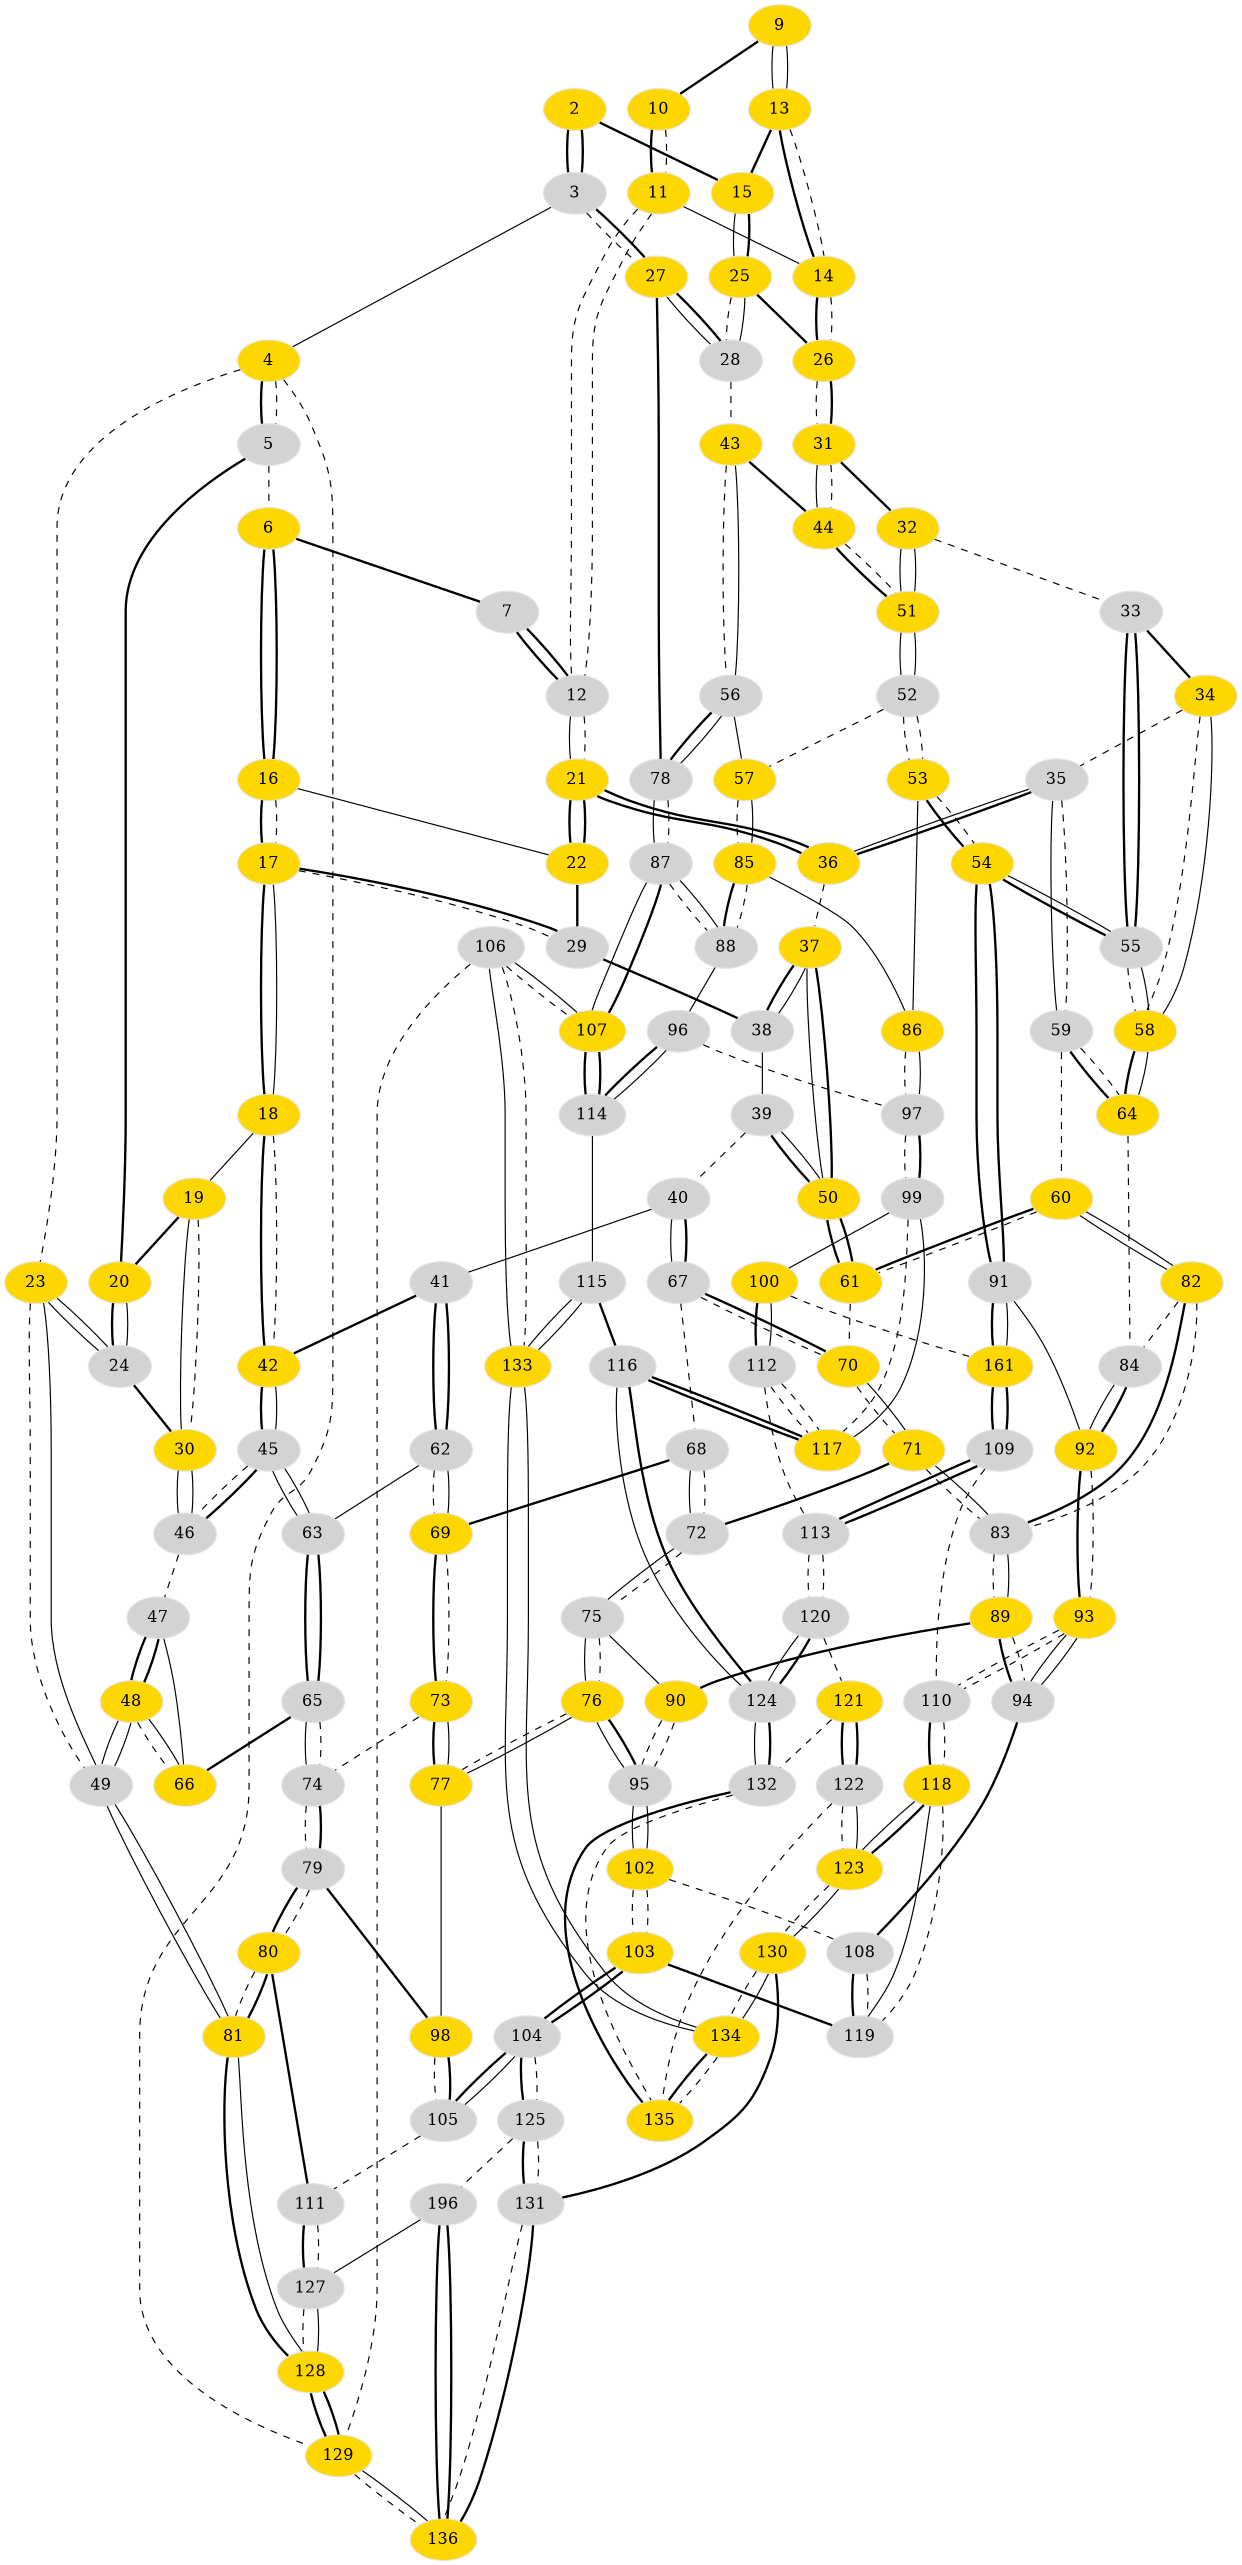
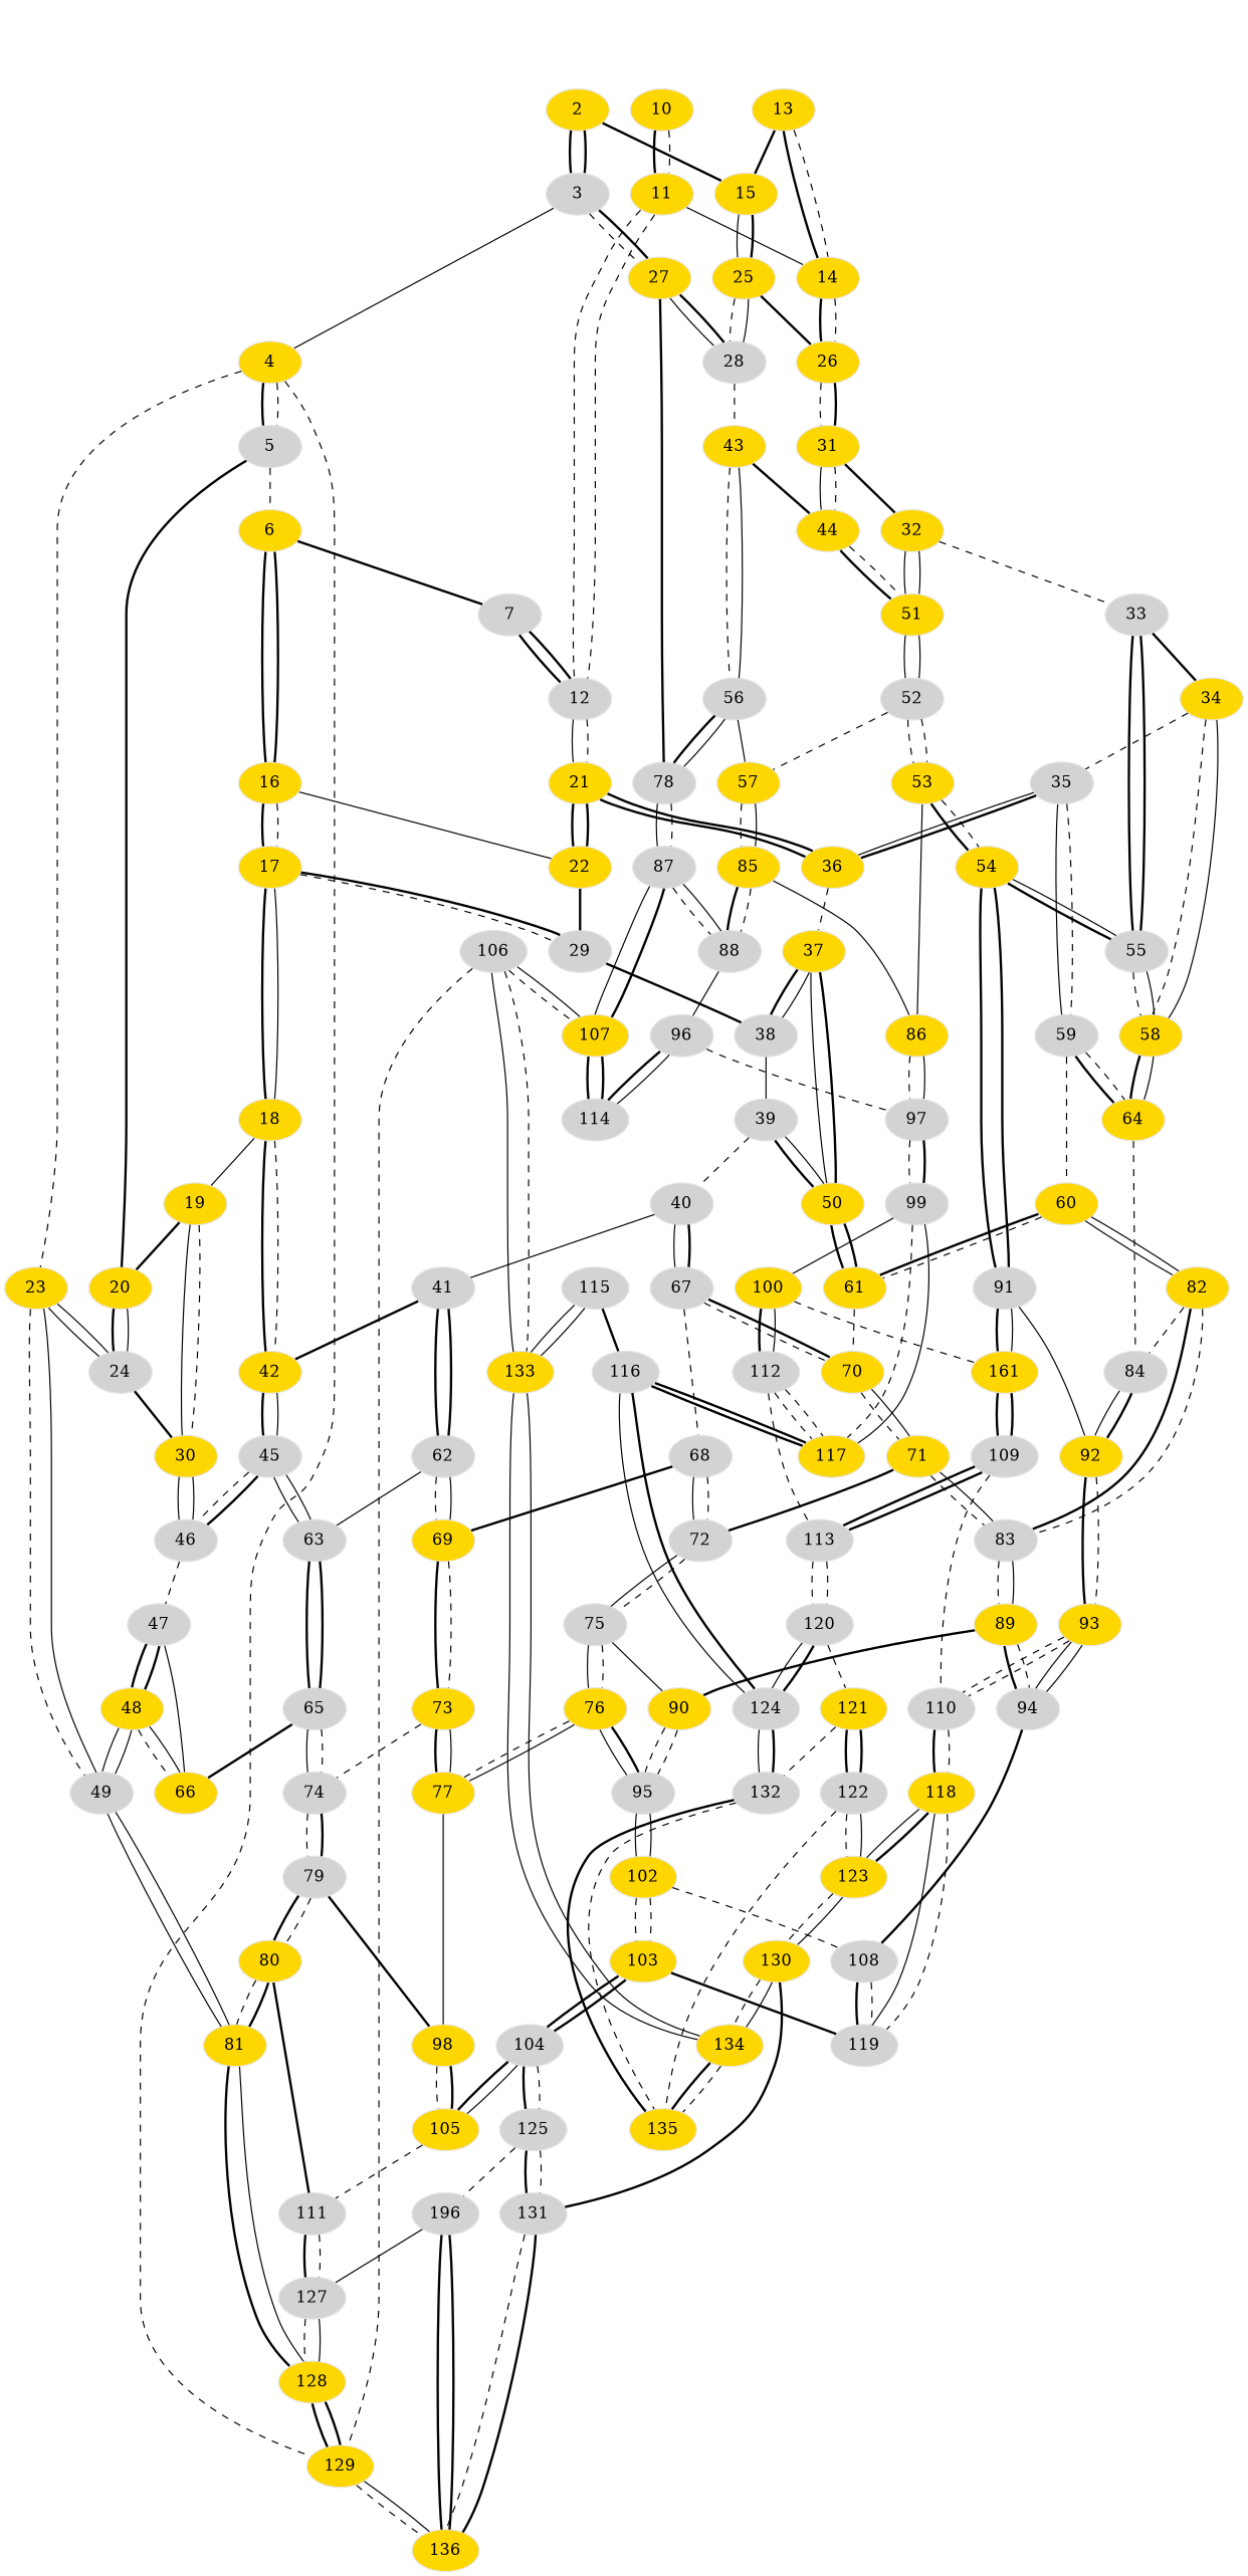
  graph {
    node [color=gray90 fillcolor=gold style=filled]
    edge [style=bold]
    3 [fillcolor=lightgrey]
    2
    15
-   9
    10
    13
    4
    27
    25
    5 [fillcolor=lightgrey]
    23
    129
    28 [fillcolor=lightgrey]
    78 [fillcolor=lightgrey]
    106 [fillcolor=lightgrey]
    107
    133
    6
    20
    24 [fillcolor=lightgrey]
    49 [fillcolor=lightgrey]
    136
    7 [fillcolor=lightgrey]
    16
    12 [fillcolor=lightgrey]
    17
    22
    21
    11
    14
    26
    36
    31
    18
    29 [fillcolor=lightgrey]
    19
    42
    38 [fillcolor=lightgrey]
    30
    45 [fillcolor=lightgrey]
    46 [fillcolor=lightgrey]
    37
    81
    43
    32
    44
    87 [fillcolor=lightgrey]
    56 [fillcolor=lightgrey]
    39 [fillcolor=lightgrey]
    47 [fillcolor=lightgrey]
    33 [fillcolor=lightgrey]
    51
    34
    55 [fillcolor=lightgrey]
    52 [fillcolor=lightgrey]
    35 [fillcolor=lightgrey]
    58
    59 [fillcolor=lightgrey]
    64
    60
    50
    61
    40 [fillcolor=lightgrey]
    41 [fillcolor=lightgrey]
    67 [fillcolor=lightgrey]
    62 [fillcolor=lightgrey]
    70
    68 [fillcolor=lightgrey]
    63 [fillcolor=lightgrey]
    69
    57
    65 [fillcolor=lightgrey]
    48
    66
    128
    53
    54
    86
    85
    91 [fillcolor=lightgrey]
    97 [fillcolor=lightgrey]
    92
    n83 [label=161]
    88 [fillcolor=lightgrey]
    84 [fillcolor=lightgrey]
    82
    83 [fillcolor=lightgrey]
    71
    73
    74 [fillcolor=lightgrey]
    79 [fillcolor=lightgrey]
    72 [fillcolor=lightgrey]
    75 [fillcolor=lightgrey]
    77
    89
    76
    90
    98
    80
    95 [fillcolor=lightgrey]
    102
-   105 [fillcolor=lightgrey]
+   105
    111 [fillcolor=lightgrey]
    127 [fillcolor=lightgrey]
    94 [fillcolor=lightgrey]
    93
    96 [fillcolor=lightgrey]
    99 [fillcolor=lightgrey]
    114 [fillcolor=lightgrey]
    108 [fillcolor=lightgrey]
    109 [fillcolor=lightgrey]
    110 [fillcolor=lightgrey]
    118
    119 [fillcolor=lightgrey]
    103
    115 [fillcolor=lightgrey]
    100
    117
    112 [fillcolor=lightgrey]
    113 [fillcolor=lightgrey]
    104 [fillcolor=lightgrey]
    125 [fillcolor=lightgrey]
    n123 [fillcolor=lightgrey label=196]
    131 [fillcolor=lightgrey]
    134
    120 [fillcolor=lightgrey]
    123
    124 [fillcolor=lightgrey]
    121
    116 [fillcolor=lightgrey]
    132 [fillcolor=lightgrey]
    130
    122 [fillcolor=lightgrey]
    135
    3 -- 4 [style=solid]
    3 -- 27 [style=dashed]
    3 -- 27
    2 -- 3
    2 -- 3
    2 -- 15
    15 -- 25 [style=solid]
    15 -- 25
-   9 -- 10
-   9 -- 13 [style=solid]
-   9 -- 13 [style=solid]
    10 -- 11
    10 -- 11 [style=dashed]
    13 -- 15
    13 -- 14
    13 -- 14 [style=dashed]
    4 -- 5
    4 -- 5 [style=dashed]
    4 -- 23 [style=dashed]
    4 -- 129 [style=dashed]
    27 -- 28 [style=solid]
    27 -- 28
    27 -- 78
    25 -- 28 [style=dashed]
    25 -- 28 [style=solid]
    25 -- 26
    5 -- 6 [style=dashed]
    5 -- 20
    23 -- 24 [style=solid]
    23 -- 24 [style=solid]
    23 -- 49 [style=dashed]
    23 -- 49 [style=solid]
    129 -- 136 [style=dashed]
    129 -- 136 [style=solid]
    28 -- 43 [style=dashed]
    78 -- 87 [style=solid]
    78 -- 87 [style=dashed]
    106 -- 129 [style=dashed]
    106 -- 107 [style=dashed]
    106 -- 107 [style=solid]
    106 -- 133 [style=solid]
    106 -- 133 [style=dashed]
    107 -- 114
    107 -- 114
    133 -- 134 [style=solid]
    133 -- 134 [style=solid]
    6 -- 7
    6 -- 16
    6 -- 16
    20 -- 24
    20 -- 24 [style=solid]
    24 -- 30
    49 -- 81 [style=solid]
    49 -- 81 [style=solid]
    7 -- 12
    7 -- 12
    16 -- 17
    16 -- 17 [style=dashed]
    16 -- 22 [style=solid]
    12 -- 21 [style=solid]
    12 -- 21 [style=dashed]
    17 -- 18
    17 -- 18 [style=solid]
    17 -- 29 [style=dashed]
    17 -- 29
    22 -- 29
    21 -- 22
    21 -- 22
    21 -- 36
    21 -- 36
    11 -- 12 [style=dashed]
    11 -- 12 [style=dashed]
    11 -- 14 [style=solid]
    14 -- 26
    14 -- 26 [style=dashed]
    26 -- 31 [style=dashed]
    26 -- 31
    36 -- 37 [style=dashed]
    31 -- 32
    31 -- 44 [style=solid]
    31 -- 44 [style=dashed]
    18 -- 19 [style=solid]
    18 -- 42
    18 -- 42 [style=dashed]
    29 -- 38
    19 -- 20
    19 -- 30 [style=solid]
    19 -- 30 [style=dashed]
    42 -- 45
    42 -- 45 [style=solid]
    38 -- 39 [style=solid]
    30 -- 46 [style=solid]
    30 -- 46 [style=solid]
    45 -- 46 [style=dashed]
    45 -- 46
    45 -- 63 [style=solid]
    45 -- 63 [style=solid]
    46 -- 47 [style=dashed]
    37 -- 38
    37 -- 38 [style=solid]
    37 -- 50 [style=solid]
    37 -- 50
    81 -- 128
    81 -- 128 [style=solid]
    43 -- 44
    43 -- 56 [style=dashed]
    43 -- 56 [style=solid]
    32 -- 33 [style=dashed]
    32 -- 51 [style=solid]
    32 -- 51 [style=solid]
    44 -- 51
    44 -- 51 [style=dashed]
    87 -- 107 [style=solid]
    87 -- 107
    87 -- 88 [style=dashed]
    87 -- 88 [style=solid]
    56 -- 78
    56 -- 78 [style=solid]
    56 -- 57 [style=solid]
    39 -- 50
    39 -- 50 [style=solid]
    39 -- 40 [style=dashed]
    47 -- 48
    47 -- 48
    47 -- 66 [style=solid]
    33 -- 34
    33 -- 55
    33 -- 55
    51 -- 52 [style=solid]
    51 -- 52 [style=solid]
    34 -- 35 [style=dashed]
    34 -- 58 [style=dashed]
    34 -- 58 [style=solid]
    55 -- 58 [style=dashed]
    55 -- 58 [style=solid]
    52 -- 57 [style=dashed]
    52 -- 53 [style=dashed]
    52 -- 53 [style=dashed]
    35 -- 36 [style=solid]
    35 -- 36
    35 -- 59 [style=solid]
    35 -- 59 [style=dashed]
    58 -- 64
    58 -- 64 [style=solid]
    59 -- 64
    59 -- 64 [style=dashed]
    59 -- 60 [style=dashed]
    64 -- 84 [style=dashed]
    60 -- 61
    60 -- 61 [style=dashed]
    60 -- 82 [style=solid]
    60 -- 82 [style=solid]
    50 -- 61
    50 -- 61
    61 -- 70 [style=dashed]
    40 -- 41 [style=solid]
    40 -- 67 [style=solid]
    40 -- 67
    41 -- 42
    41 -- 62
    41 -- 62
    67 -- 70 [style=dashed]
    67 -- 70
    67 -- 68 [style=dashed]
    62 -- 63 [style=solid]
    62 -- 69 [style=dashed]
    62 -- 69 [style=solid]
    70 -- 71 [style=dashed]
    70 -- 71 [style=solid]
    68 -- 69
    68 -- 72 [style=solid]
    68 -- 72 [style=dashed]
    63 -- 65
    63 -- 65
    69 -- 73
    69 -- 73 [style=dashed]
    57 -- 85 [style=dashed]
    57 -- 85 [style=solid]
    65 -- 66
    65 -- 74 [style=solid]
    65 -- 74 [style=dashed]
    48 -- 49 [style=solid]
    48 -- 49 [style=solid]
    48 -- 66 [style=dashed]
    48 -- 66 [style=solid]
    128 -- 129
    128 -- 129
    53 -- 54
    53 -- 54 [style=dashed]
    53 -- 86 [style=solid]
    54 -- 55
    54 -- 55 [style=solid]
    54 -- 91
    54 -- 91
    86 -- 97 [style=dashed]
    86 -- 97 [style=solid]
    85 -- 86 [style=solid]
    85 -- 88
    85 -- 88 [style=dashed]
    91 -- 92 [style=solid]
    91 -- n83
    91 -- n83 [style=solid]
    97 -- 99 [style=dashed]
    97 -- 99
    92 -- 93
    92 -- 93 [style=dashed]
    n83 -- 109
    n83 -- 109
    88 -- 96 [style=solid]
    84 -- 92 [style=solid]
    84 -- 92
    82 -- 84 [style=dashed]
    82 -- 83
    82 -- 83 [style=dashed]
    83 -- 89 [style=dashed]
    83 -- 89 [style=solid]
    71 -- 83 [style=dashed]
    71 -- 83 [style=solid]
    71 -- 72
    73 -- 74 [style=dashed]
    73 -- 77
    73 -- 77 [style=solid]
    74 -- 79 [style=dashed]
    74 -- 79
    79 -- 98
    79 -- 80
    79 -- 80 [style=dashed]
    72 -- 75 [style=solid]
    72 -- 75 [style=dashed]
    75 -- 76 [style=solid]
    75 -- 76 [style=dashed]
    75 -- 90 [style=solid]
    77 -- 98 [style=solid]
    89 -- 90
    89 -- 94
    89 -- 94 [style=dashed]
    76 -- 77 [style=dashed]
    76 -- 77 [style=solid]
    76 -- 95 [style=solid]
    76 -- 95
    90 -- 95 [style=dashed]
    90 -- 95 [style=dashed]
    98 -- 105 [style=dashed]
    98 -- 105
    80 -- 81 [style=dashed]
    80 -- 81
    80 -- 111
    95 -- 102 [style=solid]
    95 -- 102 [style=solid]
    102 -- 108 [style=dashed]
    102 -- 103 [style=dashed]
    102 -- 103 [style=dashed]
    105 -- 111 [style=dashed]
    111 -- 127
    111 -- 127 [style=dashed]
    127 -- 128 [style=dashed]
    127 -- 128 [style=solid]
    94 -- 108
    93 -- 94 [style=solid]
    93 -- 94 [style=solid]
    93 -- 110 [style=dashed]
    93 -- 110 [style=dashed]
    96 -- 97 [style=dashed]
    96 -- 114
    96 -- 114 [style=solid]
    99 -- 100 [style=solid]
    99 -- 117 [style=dashed]
    99 -- 117 [style=solid]
-   114 -- 115 [style=solid]
    108 -- 119
    108 -- 119 [style=dashed]
    109 -- 110 [style=dashed]
    109 -- 113
    109 -- 113
    110 -- 118
    110 -- 118 [style=dashed]
    118 -- 119 [style=solid]
    118 -- 119 [style=dashed]
    118 -- 123 [style=solid]
    118 -- 123
    103 -- 119
    103 -- 104
    103 -- 104
    115 -- 133 [style=solid]
    115 -- 133 [style=solid]
    115 -- 116
    100 -- n83 [style=dashed]
    100 -- 112
    100 -- 112 [style=solid]
    112 -- 117 [style=dashed]
    112 -- 117 [style=dashed]
    112 -- 113 [style=dashed]
    113 -- 120 [style=dashed]
    113 -- 120 [style=dashed]
    104 -- 105
    104 -- 105 [style=solid]
    104 -- 125
    104 -- 125 [style=dashed]
    125 -- n123 [style=dashed]
    125 -- 131
    125 -- 131 [style=dashed]
    n123 -- 136
    n123 -- 136
    n123 -- 127 [style=solid]
    131 -- 136 [style=dashed]
    131 -- 136
    134 -- 135
    134 -- 135 [style=dashed]
    120 -- 124 [style=solid]
    120 -- 124
    120 -- 121 [style=dashed]
    123 -- 130 [style=dashed]
    123 -- 130 [style=solid]
    124 -- 132 [style=solid]
    124 -- 132
    121 -- 132 [style=dashed]
    121 -- 122
    121 -- 122
    116 -- 117
    116 -- 117
    116 -- 124 [style=solid]
    116 -- 124
    132 -- 135
    132 -- 135 [style=dashed]
    130 -- 131
    130 -- 134 [style=dashed]
    130 -- 134 [style=solid]
    122 -- 123 [style=dashed]
    122 -- 123 [style=solid]
    122 -- 135 [style=dashed]
  }
